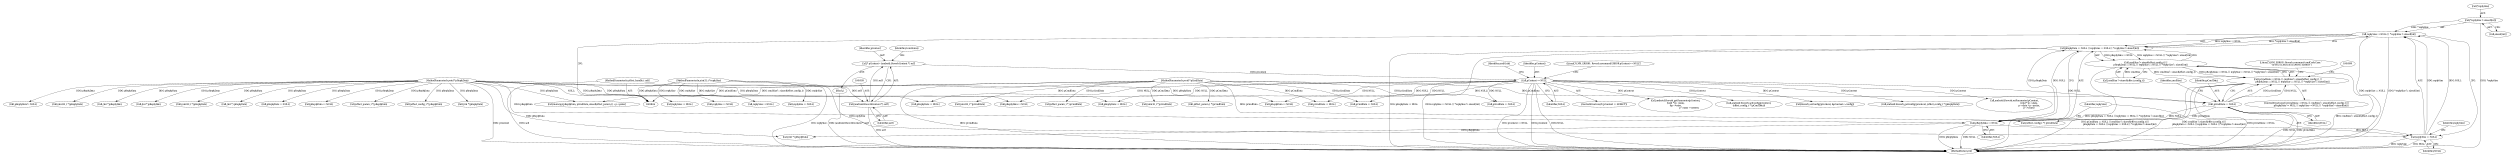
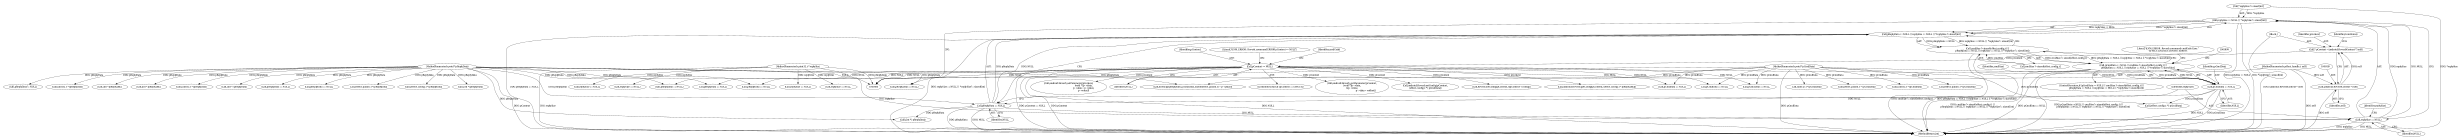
  digraph {
    fontname=Merriweather
    node [fontname=Merriweather]
    edge [fontname=Merriweather]
    n1 [label="(Call,replySize == NULL || *replySize != sizeof(int))"]
    n2 [label="(Call,replySize == NULL)"]
    n3 [label="(Call,pReplyData == NULL || replySize == NULL || *replySize != sizeof(int))"]
    n4 [label="(MethodReturn,int)"]
    1000106
    n6 [label="(Identifier,NULL)"]
    n7 [label="(Call,*replySize != sizeof(int))"]
-   n8 [label="(Call,sizeof(int))"]
    n9 [label="(Call,pReplyData == NULL)"]
    n10 [label="(Call,cmdSize != sizeof(effect_config_t) ||\n                    pReplyData == NULL || replySize == NULL || *replySize != sizeof(int))"]
    n11 [label="(MethodParameterIn,uint32_t *replySize)"]
    n12 [label="(Call,replySize == NULL)"]
    n13 [label="(Call,replySize == NULL)"]
    n14 [label="(Call,replySize == NULL)"]
    n15 [label="(Call,replySize == NULL)"]
    n16 [label="(Call,(int *) pReplyData)"]
    n17 [label="(Identifier,NULL)"]
    n18 [label="(MethodParameterIn,void *pReplyData)"]
    n19 [label="(Call,(int *) pReplyData)"]
    n20 [label="(Call,pReplyData == NULL)"]
    n21 [label="(Call,pReplyData == NULL)"]
    n22 [label="(Call,(effect_param_t *)pReplyData)"]
    n23 [label="(Call,pReplyData == NULL)"]
    n24 [label="(Call,pReplyData == NULL)"]
    n25 [label="(Call,(effect_config_t *)pReplyData)"]
    n26 [label="(Call,(int *)pReplyData)"]
    n27 [label="(Call,pReplyData != NULL)"]
    n28 [label="(Call,(uint32_t *)pReplyData)"]
    n29 [label="(Call,pReplyData == NULL)"]
    n30 [label="(Call,(int *)pReplyData)"]
    n31 [label="(Call,(int *)pReplyData)"]
    n32 [label="(Call,pReplyData == NULL)"]
    n33 [label="(Call,(uint32_t *)pReplyData)"]
    n34 [label="(Call,memcpy(pReplyData, pCmdData, sizeof(effect_param_t) + p->psize))"]
    n35 [label="(Call,pCmdData == NULL)"]
    n36 [label="(Call,pCmdData == NULL || cmdSize != sizeof(effect_config_t) ||\n                    pReplyData == NULL || replySize == NULL || *replySize != sizeof(int))"]
    n37 [label="(Call,(effect_config_t *) pCmdData)"]
    n38 [label="(Identifier,NULL)"]
    n39 [label="(ControlStructure,if (pCmdData == NULL || cmdSize != sizeof(effect_config_t) ||\n                    pReplyData == NULL || replySize == NULL || *replySize != sizeof(int)))"]
    n40 [label="(MethodParameterIn,void *pCmdData)"]
    n41 [label="(Call,(effect_param_t *) pCmdData)"]
    n42 [label="(Call,(uint32_t *)pCmdData)"]
    n43 [label="(Call,(effect_param_t *)pCmdData)"]
    n44 [label="(Call,(uint32_t *)pCmdData)"]
    n45 [label="(Call,pCmdData == NULL)"]
    n46 [label="(Call,pCmdData == NULL)"]
    n47 [label="(Call,pCmdData == NULL)"]
    n48 [label="(Call,pContext == NULL)"]
    n49 [label="(Identifier,NULL)"]
    n50 [label="(ControlStructure,if (pContext == EFFECT))"]
    n51 [label="(Call,android::Reverb_getParameter(pContext,\n (void *)p->data,\n &p->vsize,\n                                                          p->data + voffset))"]
    n52 [label="(Call,android::Reverb_setConfig(pContext,\n (effect_config_t *) pCmdData))"]
    n53 [label="(Call,Reverb_setConfig(pContext, &pContext->config))"]
    n54 [label="(Call,android::Reverb_getConfig(pContext, (effect_config_t *)pReplyData))"]
    n55 [label="(Call,android::Reverb_setParameter(pContext,\n                                                              (void *)p->data,\n                                                              p->data + p->psize,\n                                                              p->vsize))"]
    n56 [label="(Call,* pContext = (android::ReverbContext *) self)"]
    n57 [label="(Call,(android::ReverbContext *) self)"]
    n58 [label="(Block,)"]
    n59 [label="(Identifier,self)"]
    n60 [label="(MethodParameterIn,effect_handle_t  self)"]
    n61 [label="(Call,cmdSize != sizeof(effect_config_t))"]
    n62 [label="(Identifier,pContext)"]
    n63 [label="(Literal,\"\tLVM_ERROR : Reverb_command cmdCode Case: \"\n \"EFFECT_CMD_SET_CONFIG: ERROR\")"]
-   n64 [label="(Call,*replySize)"]
    n65 [label="(Identifier,LvmStatus)"]
    n66 [label="(Identifier,cmdSize)"]
    n67 [label="(Identifier,replySize)"]
    n68 [label="(Identifier,replySize)"]
    n69 [label="(Identifier,pContext)"]
    n70 [label="(Identifier,pCmdData)"]
    n71 [label="(Literal,\"\tLVM_ERROR : Reverb_command ERROR pContext == NULL\")"]
    n72 [label="(Identifier,cmdCode)"]
    n73 [label=1000119]
    1000199
    n1 -> n2 [label="CFG: "]
    n1 -> n3 [label="AST: "]
    n1 -> n3 [label="DDG: replySize == NULL"]
    n1 -> n3 [label="DDG: *replySize != sizeof(int)"]
    n1 -> n4 [label="DDG: replySize == NULL"]
    n1 -> n4 [label="DDG: *replySize != sizeof(int)"]
    n1 -> 1000106 [label="CFG: "]
    n2 -> n1 [label="AST: "]
    n2 -> n1 [label="DDG: replySize"]
    n2 -> n1 [label="DDG: NULL"]
    n2 -> n4 [label="DDG: NULL"]
    n2 -> n4 [label="DDG: replySize"]
    n2 -> n6 [label="CFG: "]
    n3 -> n1 [label="CFG: "]
    n3 -> n4 [label="DDG: pReplyData == NULL"]
    n3 -> n4 [label="DDG: replySize == NULL || *replySize != sizeof(int)"]
    n3 -> n9 [label="CFG: "]
    n3 -> n10 [label="AST: "]
    n3 -> n10 [label="DDG: pReplyData == NULL"]
    n3 -> n10 [label="DDG: replySize == NULL || *replySize != sizeof(int)"]
    n6 -> n2 [label="AST: "]
    n7 -> n1 [label="AST: "]
    n7 -> n1 [label="DDG: *replySize"]
    n7 -> n4 [label="DDG: *replySize"]
-   n7 -> n8 [label="CFG: "]
-   n8 -> n7 [label="AST: "]
    n9 -> n2 [label="DDG: NULL"]
    n9 -> n3 [label="AST: "]
    n9 -> n3 [label="DDG: pReplyData"]
    n9 -> n3 [label="DDG: NULL"]
    n9 -> n4 [label="DDG: pReplyData"]
    n9 -> n4 [label="DDG: NULL"]
    n9 -> n16 [label="DDG: pReplyData"]
    n9 -> n17 [label="CFG: "]
    n10 -> n3 [label="CFG: "]
    n10 -> n4 [label="DDG: cmdSize != sizeof(effect_config_t)"]
    n10 -> n4 [label="DDG: pReplyData == NULL || replySize == NULL || *replySize != sizeof(int)"]
    n10 -> n36 [label="AST: "]
    n10 -> n36 [label="DDG: cmdSize != sizeof(effect_config_t)"]
    n10 -> n36 [label="DDG: pReplyData == NULL || replySize == NULL || *replySize != sizeof(int)"]
    n10 -> n61 [label="CFG: "]
    n11 -> n2 [label="DDG: replySize"]
    n11 -> n4 [label="DDG: replySize"]
    n11 -> 1000106 [label="DDG: pReplyData"]
    n11 -> n12 [label="DDG: replySize"]
    n11 -> n13 [label="DDG: replySize"]
    n11 -> n14 [label="DDG: replySize"]
    n11 -> n15 [label="DDG: replySize"]
    n17 -> n9 [label="AST: "]
    n18 -> n4 [label="DDG: pContext"]
    n18 -> 1000106 [label="NULL: "]
    n18 -> n9 [label="DDG: pReplyData"]
    n18 -> n16 [label="DDG: pReplyData"]
    n18 -> n19 [label="DDG: pReplyData"]
    n18 -> n20 [label="DDG: pReplyData"]
    n18 -> n21 [label="DDG: pReplyData"]
    n18 -> n22 [label="DDG: pReplyData"]
    n18 -> n23 [label="DDG: pReplyData"]
    n18 -> n24 [label="DDG: pReplyData"]
    n18 -> n25 [label="DDG: pReplyData"]
    n18 -> n26 [label="DDG: pReplyData"]
    n18 -> n27 [label="DDG: pReplyData"]
    n18 -> n28 [label="DDG: pReplyData"]
    n18 -> n29 [label="DDG: pReplyData"]
    n18 -> n30 [label="DDG: pReplyData"]
    n18 -> n31 [label="DDG: pReplyData"]
    n18 -> n32 [label="DDG: pReplyData"]
    n18 -> n33 [label="DDG: pReplyData"]
    n18 -> n34 [label="DDG: pReplyData"]
    n35 -> n4 [label="DDG: NULL"]
    n35 -> n4 [label="DDG: pCmdData"]
    n35 -> n9 [label="DDG: NULL"]
    n35 -> n36 [label="AST: "]
    n35 -> n36 [label="DDG: pCmdData"]
    n35 -> n36 [label="DDG: NULL"]
    n35 -> n37 [label="DDG: pCmdData"]
    n35 -> n38 [label="CFG: "]
    n36 -> n4 [label="DDG: pCmdData == NULL || cmdSize != sizeof(effect_config_t) ||\n                    pReplyData == NULL || replySize == NULL || *replySize != sizeof(int)"]
    n36 -> n4 [label="DDG: cmdSize != sizeof(effect_config_t) ||\n                    pReplyData == NULL || replySize == NULL || *replySize != sizeof(int)"]
    n36 -> n4 [label="DDG: pCmdData == NULL"]
    n36 -> n10 [label="CFG: "]
    n36 -> n35 [label="CFG: "]
    n36 -> n39 [label="AST: "]
    n38 -> n35 [label="AST: "]
    n40 -> n4 [label="DDG: pCmdData"]
-   n40 -> 1000106 [label="DDG: cmdSize != sizeof(effect_config_t)"]
+   n40 -> 1000106 [label="AST: "]
    n40 -> n34 [label="DDG: pCmdData"]
    n40 -> n35 [label="DDG: pCmdData"]
    n40 -> n37 [label="DDG: pCmdData"]
    n40 -> n41 [label="DDG: pCmdData"]
    n40 -> n42 [label="DDG: pCmdData"]
    n40 -> n43 [label="DDG: pCmdData"]
    n40 -> n44 [label="DDG: pCmdData"]
    n40 -> n45 [label="DDG: pCmdData"]
    n40 -> n46 [label="DDG: pCmdData"]
    n40 -> n47 [label="DDG: pCmdData"]
    n48 -> n4 [label="DDG: pContext == NULL"]
    n48 -> n4 [label="DDG: pContext"]
    n48 -> n4 [label="DDG: NULL"]
    n48 -> n23 [label="DDG: NULL"]
    n48 -> n24 [label="DDG: NULL"]
    n48 -> n29 [label="DDG: NULL"]
    n48 -> n32 [label="DDG: NULL"]
    n48 -> n35 [label="DDG: NULL"]
    n48 -> n45 [label="DDG: NULL"]
    n48 -> n46 [label="DDG: NULL"]
    n48 -> n47 [label="DDG: NULL"]
    n48 -> n49 [label="CFG: "]
    n48 -> n50 [label="AST: "]
    n48 -> n51 [label="DDG: pContext"]
    n48 -> n52 [label="DDG: pContext"]
    n48 -> n53 [label="DDG: pContext"]
    n48 -> n54 [label="DDG: pContext"]
    n48 -> n55 [label="DDG: pContext"]
    n49 -> n48 [label="AST: "]
    n56 -> n48 [label="DDG: pContext"]
    n56 -> n57 [label="CFG: "]
-   n56 -> n58 [label="AST: "]
+   n58 -> n56 [label="AST: "]
    n57 -> n4 [label="DDG: self"]
    n57 -> n56 [label="AST: "]
    n57 -> n56 [label="DDG: self"]
    n57 -> n59 [label="CFG: "]
    n58 -> n4 [label="DDG: (android::ReverbContext *) self"]
    n59 -> n57 [label="AST: "]
    n60 -> n4 [label="DDG: self"]
    n60 -> 1000106 [label="AST: "]
    n60 -> n57 [label="DDG: self"]
    n61 -> n10 [label="AST: "]
    n61 -> n10 [label="DDG: cmdSize"]
    n62 -> n56 [label="AST: "]
    n63 -> n36 [label="CFG: "]
-   n64 -> n7 [label="AST: "]
    n65 -> n56 [label="CFG: "]
    n66 -> n35 [label="CFG: "]
    n67 -> n2 [label="CFG: "]
    n68 -> n2 [label="AST: "]
    n68 -> n9 [label="CFG: "]
    n69 -> n48 [label="AST: "]
    n70 -> n35 [label="AST: "]
    n71 -> n48 [label="CFG: "]
    n72 -> n48 [label="CFG: "]
    n73 -> n57 [label="AST: "]
    1000199 -> n36 [label="CFG: "]
  }
